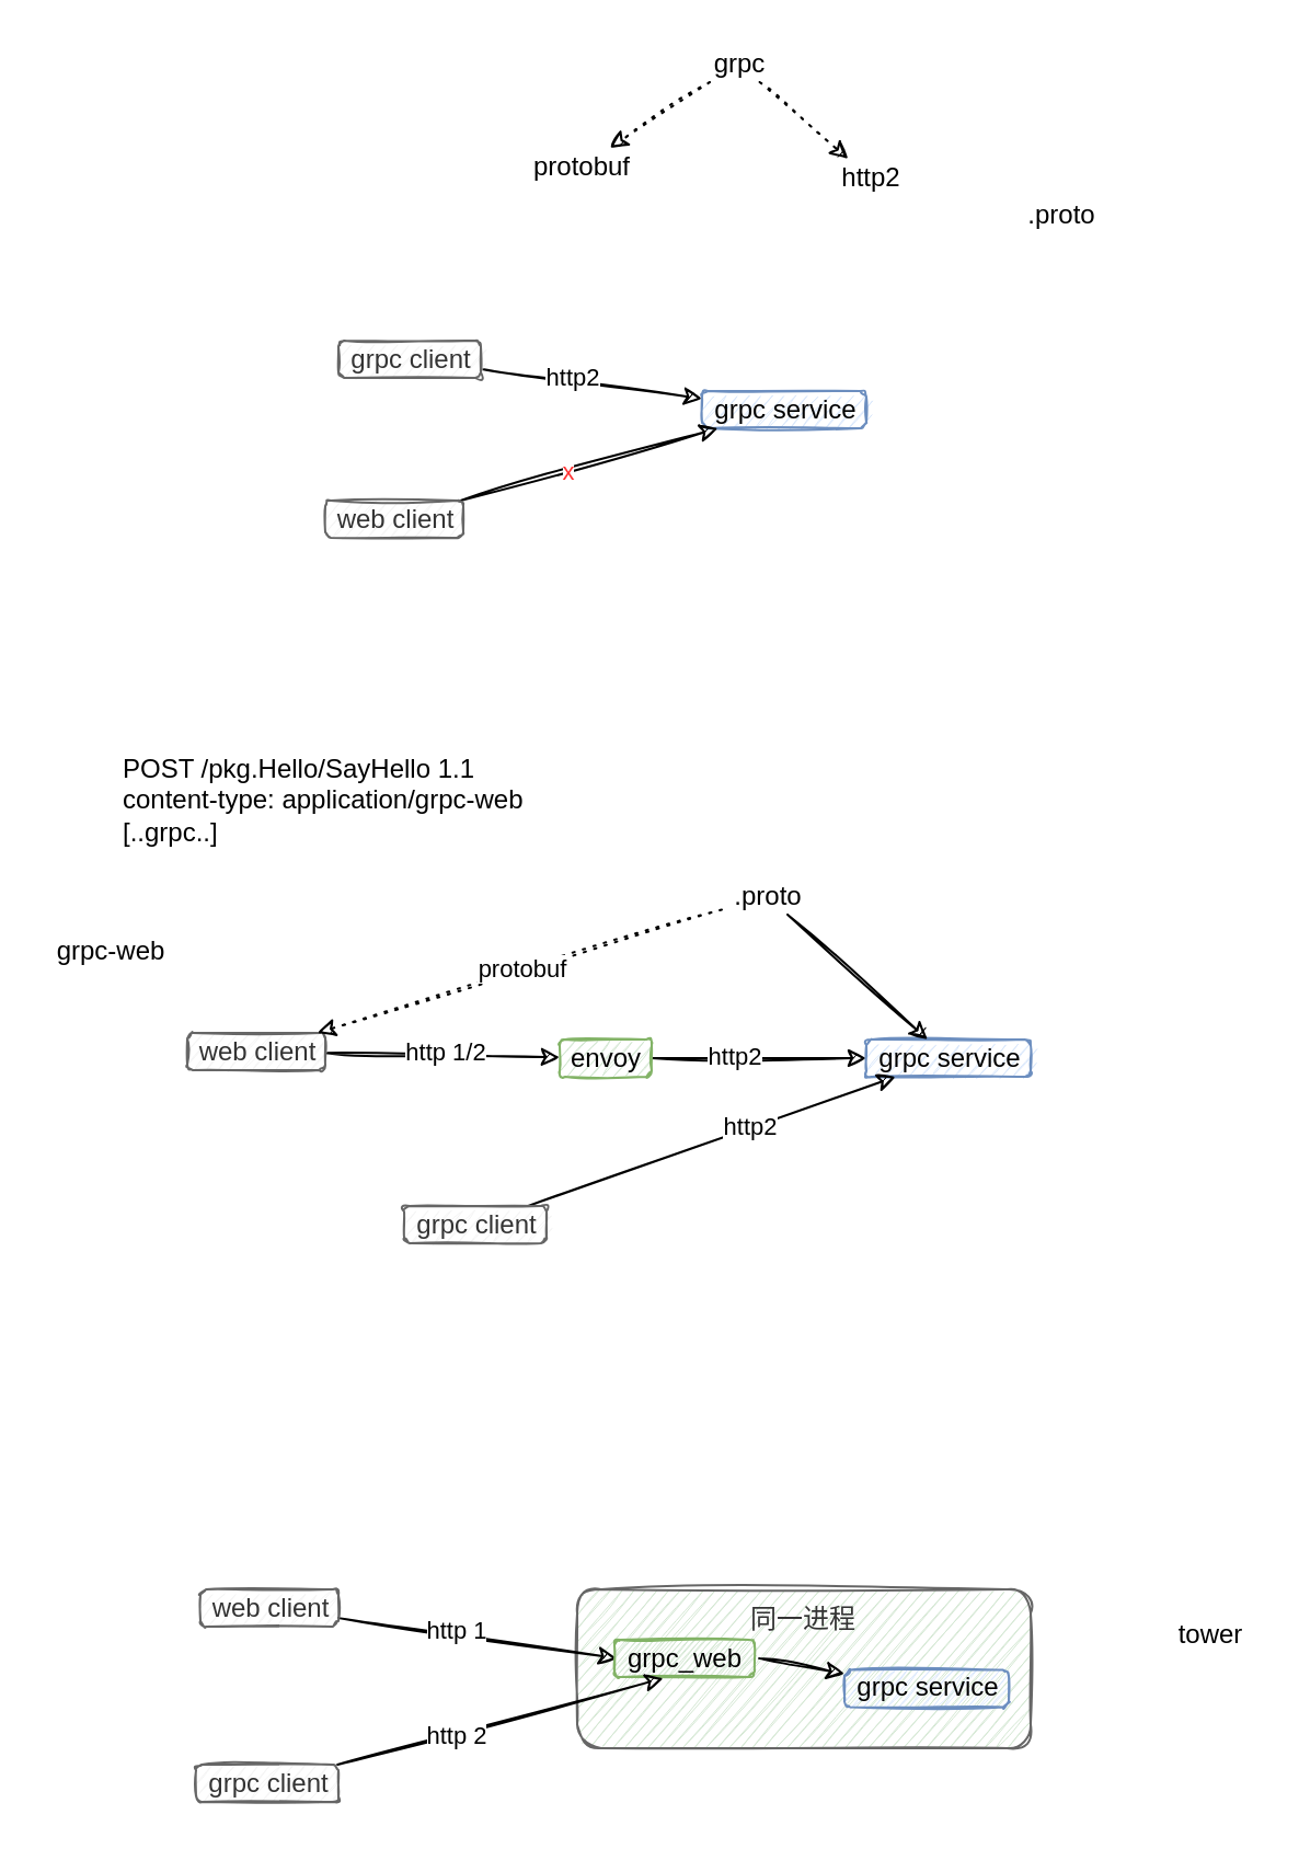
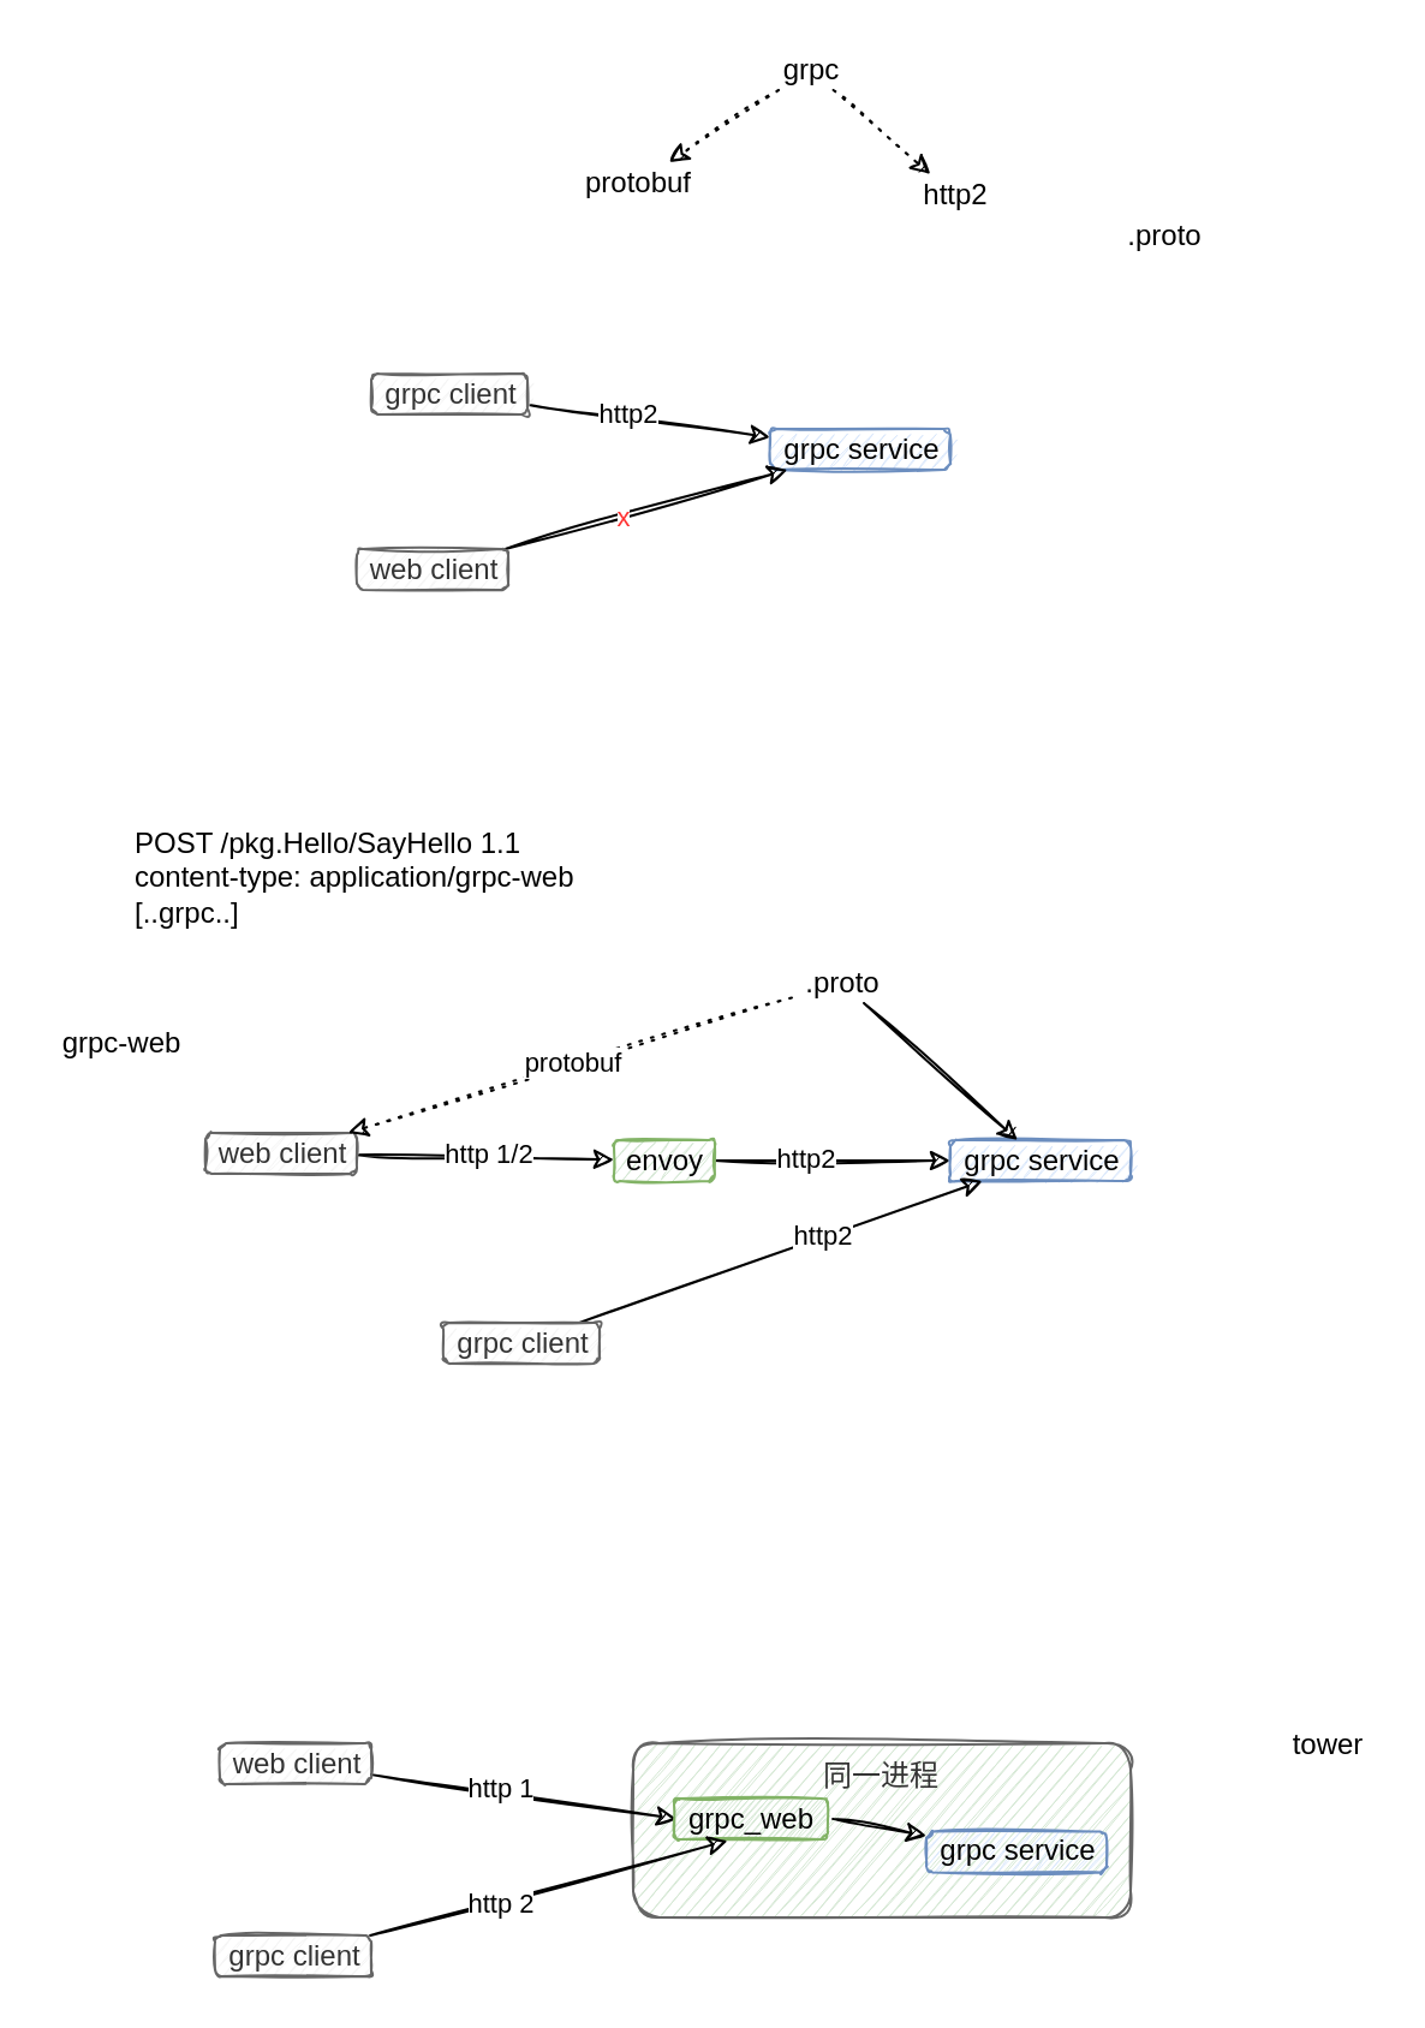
  <mxCell id="0" />
  <mxCell id="1" parent="0" />
  <mxCell id="2" value="同一进程" style="whiteSpace=wrap;html=1;rounded=1;sketch=1;fillColor=#d5e8d4;strokeColor=#666666;fontColor=#333333;verticalAlign=top;" parent="1" vertex="1"><mxGeometry x="263" y="725" width="207" height="72.5" as="geometry" /></mxCell>
  <mxCell id="3" value="" style="edgeStyle=none;orthogonalLoop=1;jettySize=auto;html=1;sketch=1;" parent="1" source="5" target="9" edge="1"><mxGeometry relative="1" as="geometry" /></mxCell>
  <mxCell id="4" value="http2" style="edgeLabel;html=1;align=center;verticalAlign=middle;resizable=0;points=[];rounded=1;sketch=1;" parent="3" vertex="1" connectable="0"><mxGeometry x="-0.247" y="2" relative="1" as="geometry"><mxPoint y="1" as="offset" /></mxGeometry></mxCell>
  <mxCell id="5" value="envoy" style="text;html=1;align=center;verticalAlign=middle;resizable=0;points=[];autosize=1;strokeColor=#82b366;fillColor=#d5e8d4;rounded=1;sketch=1;" parent="1" vertex="1"><mxGeometry x="255" y="474" width="42" height="17" as="geometry" /></mxCell>
  <mxCell id="6" value="" style="orthogonalLoop=1;jettySize=auto;html=1;sketch=1;" parent="1" source="8" target="5" edge="1"><mxGeometry relative="1" as="geometry" /></mxCell>
  <mxCell id="7" value="http 1/2" style="edgeLabel;html=1;align=center;verticalAlign=middle;resizable=0;points=[];rounded=1;sketch=1;" parent="6" vertex="1" connectable="0"><mxGeometry x="-0.159" y="2" relative="1" as="geometry"><mxPoint x="9" y="1" as="offset" /></mxGeometry></mxCell>
  <mxCell id="8" value="web client" style="text;html=1;align=center;verticalAlign=middle;resizable=0;points=[];autosize=1;strokeColor=#666666;fillColor=#f5f5f5;fontColor=#333333;rounded=1;sketch=1;" parent="1" vertex="1"><mxGeometry x="85" y="471" width="63" height="17" as="geometry" /></mxCell>
  <mxCell id="9" value="grpc service" style="text;html=1;align=center;verticalAlign=middle;resizable=0;points=[];autosize=1;strokeColor=#6c8ebf;fillColor=#dae8fc;rounded=1;sketch=1;" parent="1" vertex="1"><mxGeometry x="395" y="474" width="75" height="17" as="geometry" /></mxCell>
  <mxCell id="10" value="" style="edgeStyle=none;orthogonalLoop=1;jettySize=auto;html=1;sketch=1;exitX=1.032;exitY=0.497;exitDx=0;exitDy=0;exitPerimeter=0;" parent="1" source="15" target="14" edge="1"><mxGeometry relative="1" as="geometry"><mxPoint x="305" y="761.901" as="sourcePoint" /></mxGeometry></mxCell>
  <mxCell id="11" value="" style="orthogonalLoop=1;jettySize=auto;html=1;sketch=1;entryX=0.016;entryY=0.497;entryDx=0;entryDy=0;entryPerimeter=0;" parent="1" source="13" target="15" edge="1"><mxGeometry relative="1" as="geometry"><mxPoint x="263" y="760.47" as="targetPoint" /></mxGeometry></mxCell>
  <mxCell id="12" value="http 1" style="edgeLabel;html=1;align=center;verticalAlign=middle;resizable=0;points=[];rounded=1;sketch=1;" parent="11" vertex="1" connectable="0"><mxGeometry x="-0.159" y="2" relative="1" as="geometry"><mxPoint as="offset" /></mxGeometry></mxCell>
  <mxCell id="13" value="web client" style="text;html=1;align=center;verticalAlign=middle;resizable=0;points=[];autosize=1;strokeColor=#666666;fillColor=#f5f5f5;fontColor=#333333;rounded=1;sketch=1;" parent="1" vertex="1"><mxGeometry x="91" y="725" width="63" height="17" as="geometry" /></mxCell>
  <mxCell id="14" value="grpc service" style="text;html=1;align=center;verticalAlign=middle;resizable=0;points=[];autosize=1;strokeColor=#6c8ebf;fillColor=#dae8fc;rounded=1;sketch=1;" parent="1" vertex="1"><mxGeometry x="385" y="761.75" width="75" height="17" as="geometry" /></mxCell>
  <mxCell id="15" value="grpc_web" style="text;html=1;align=center;verticalAlign=middle;resizable=0;points=[];autosize=1;strokeColor=#82b366;fillColor=#d5e8d4;rounded=1;sketch=1;" parent="1" vertex="1"><mxGeometry x="280" y="748" width="64" height="17" as="geometry" /></mxCell>
  <mxCell id="16" value="" style="edgeStyle=none;rounded=0;sketch=1;orthogonalLoop=1;jettySize=auto;html=1;entryX=0.349;entryY=1.033;entryDx=0;entryDy=0;entryPerimeter=0;" parent="1" source="18" target="15" edge="1"><mxGeometry relative="1" as="geometry" /></mxCell>
  <mxCell id="17" value="http 2" style="edgeLabel;html=1;align=center;verticalAlign=middle;resizable=0;points=[];" parent="16" vertex="1" connectable="0"><mxGeometry x="-0.275" y="-1" relative="1" as="geometry"><mxPoint as="offset" /></mxGeometry></mxCell>
  <mxCell id="18" value="grpc client" style="text;html=1;align=center;verticalAlign=middle;resizable=0;points=[];autosize=1;strokeColor=#666666;fillColor=#f5f5f5;fontColor=#333333;rounded=1;sketch=1;" parent="1" vertex="1"><mxGeometry x="89" y="805" width="65" height="17" as="geometry" /></mxCell>
  <mxCell id="19" value="" style="edgeStyle=none;rounded=0;sketch=1;orthogonalLoop=1;jettySize=auto;html=1;" parent="1" source="21" target="22" edge="1"><mxGeometry relative="1" as="geometry" /></mxCell>
  <mxCell id="20" value="http2" style="edgeLabel;html=1;align=center;verticalAlign=middle;resizable=0;points=[];" parent="19" vertex="1" connectable="0"><mxGeometry x="-0.182" y="2" relative="1" as="geometry"><mxPoint as="offset" /></mxGeometry></mxCell>
  <mxCell id="21" value="grpc client" style="text;html=1;align=center;verticalAlign=middle;resizable=0;points=[];autosize=1;strokeColor=#666666;fillColor=#f5f5f5;fontColor=#333333;rounded=1;sketch=1;" parent="1" vertex="1"><mxGeometry x="154" y="155" width="65" height="17" as="geometry" /></mxCell>
  <mxCell id="22" value="grpc service" style="text;html=1;align=center;verticalAlign=middle;resizable=0;points=[];autosize=1;strokeColor=#6c8ebf;fillColor=#dae8fc;rounded=1;sketch=1;" parent="1" vertex="1"><mxGeometry x="320" y="178" width="75" height="17" as="geometry" /></mxCell>
  <mxCell id="23" value="" style="edgeStyle=none;rounded=0;sketch=1;orthogonalLoop=1;jettySize=auto;html=1;dashed=1;dashPattern=1 4;" parent="1" source="25" target="32" edge="1"><mxGeometry relative="1" as="geometry" /></mxCell>
  <mxCell id="24" value="" style="edgeStyle=none;rounded=0;sketch=1;orthogonalLoop=1;jettySize=auto;html=1;dashed=1;dashPattern=1 4;" parent="1" source="25" target="33" edge="1"><mxGeometry relative="1" as="geometry" /></mxCell>
  <mxCell id="25" value="grpc" style="text;html=1;align=center;verticalAlign=middle;resizable=0;points=[];autosize=1;strokeColor=none;" parent="1" vertex="1"><mxGeometry x="320" y="20" width="33" height="17" as="geometry" /></mxCell>
  <mxCell id="26" value="grpc-web" style="text;html=1;align=center;verticalAlign=middle;resizable=0;points=[];autosize=1;strokeColor=none;" parent="1" vertex="1"><mxGeometry x="20" y="425" width="59" height="17" as="geometry" /></mxCell>
  <mxCell id="27" value="" style="edgeStyle=none;rounded=0;sketch=1;orthogonalLoop=1;jettySize=auto;html=1;" parent="1" source="30" target="9" edge="1"><mxGeometry relative="1" as="geometry" /></mxCell>
  <mxCell id="28" value="" style="edgeStyle=none;rounded=0;sketch=1;orthogonalLoop=1;jettySize=auto;html=1;dashed=1;dashPattern=1 4;" parent="1" source="30" target="8" edge="1"><mxGeometry relative="1" as="geometry" /></mxCell>
  <mxCell id="29" value="protobuf" style="edgeLabel;html=1;align=center;verticalAlign=middle;resizable=0;points=[];" parent="28" vertex="1" connectable="0"><mxGeometry x="-0.015" y="-1" relative="1" as="geometry"><mxPoint as="offset" /></mxGeometry></mxCell>
  <mxCell id="30" value=".proto" style="text;html=1;align=center;verticalAlign=middle;resizable=0;points=[];autosize=1;strokeColor=none;" parent="1" vertex="1"><mxGeometry x="329" y="400" width="41" height="17" as="geometry" /></mxCell>
  <mxCell id="31" value="POST /pkg.Hello/SayHello 1.1&lt;br&gt;content-type: application/grpc-web&lt;br&gt;[..grpc..]" style="text;html=1;align=left;verticalAlign=middle;resizable=0;points=[];autosize=1;strokeColor=none;" parent="1" vertex="1"><mxGeometry x="54" y="343" width="193" height="44" as="geometry" /></mxCell>
  <mxCell id="32" value="protobuf" style="text;html=1;align=center;verticalAlign=middle;resizable=0;points=[];autosize=1;strokeColor=none;" parent="1" vertex="1"><mxGeometry x="238" y="67" width="54" height="17" as="geometry" /></mxCell>
  <mxCell id="33" value="http2" style="text;html=1;align=center;verticalAlign=middle;resizable=0;points=[];autosize=1;strokeColor=none;" parent="1" vertex="1"><mxGeometry x="378" y="72" width="37" height="17" as="geometry" /></mxCell>
  <mxCell id="34" value="" style="edgeStyle=none;rounded=0;sketch=1;orthogonalLoop=1;jettySize=auto;html=1;" parent="1" source="36" target="22" edge="1"><mxGeometry relative="1" as="geometry" /></mxCell>
  <mxCell id="35" value="&lt;font color=&quot;#ff3333&quot;&gt;x&lt;/font&gt;" style="edgeLabel;html=1;align=center;verticalAlign=middle;resizable=0;points=[];" parent="34" vertex="1" connectable="0"><mxGeometry x="-0.169" relative="1" as="geometry"><mxPoint as="offset" /></mxGeometry></mxCell>
  <mxCell id="36" value="web client" style="text;html=1;align=center;verticalAlign=middle;resizable=0;points=[];autosize=1;strokeColor=#666666;fillColor=#f5f5f5;fontColor=#333333;sketch=1;rounded=1;" parent="1" vertex="1"><mxGeometry x="148" y="228" width="63" height="17" as="geometry" /></mxCell>
- <mxCell id="37" value="tower" style="text;html=1;align=center;verticalAlign=middle;resizable=0;points=[];autosize=1;strokeColor=none;" parent="1" vertex="1"><mxGeometry x="532" y="737" width="39" height="17" as="geometry" /></mxCell>
+ <mxCell id="37" value="tower" style="text;html=1;align=center;verticalAlign=middle;resizable=0;points=[];autosize=1;strokeColor=none;" parent="1" vertex="1"><mxGeometry x="532" y="717" width="39" height="17" as="geometry" /></mxCell>
  <mxCell id="38" value="" style="edgeStyle=none;rounded=0;sketch=1;orthogonalLoop=1;jettySize=auto;html=1;" parent="1" source="40" target="9" edge="1"><mxGeometry relative="1" as="geometry" /></mxCell>
  <mxCell id="39" value="http2" style="edgeLabel;html=1;align=center;verticalAlign=middle;resizable=0;points=[];" parent="38" vertex="1" connectable="0"><mxGeometry x="0.206" y="1" relative="1" as="geometry"><mxPoint as="offset" /></mxGeometry></mxCell>
  <mxCell id="40" value="grpc client" style="text;html=1;align=center;verticalAlign=middle;resizable=0;points=[];autosize=1;strokeColor=#666666;fillColor=#f5f5f5;fontColor=#333333;rounded=1;sketch=1;" parent="1" vertex="1"><mxGeometry x="184" y="550" width="65" height="17" as="geometry" /></mxCell>
  <mxCell id="41" value=".proto" style="text;html=1;align=center;verticalAlign=middle;resizable=0;points=[];autosize=1;strokeColor=none;" parent="1" vertex="1"><mxGeometry x="463" y="89" width="41" height="17" as="geometry" /></mxCell>
